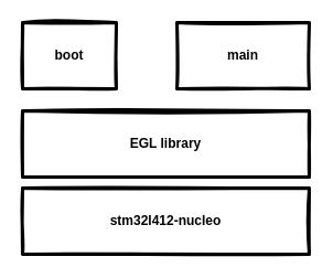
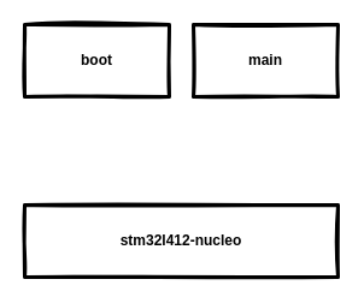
  <mxCell id="0" />
  <mxCell id="1" parent="0" />
- <mxCell id="2" value="boot" style="rounded=0;whiteSpace=wrap;html=1;strokeWidth=3;fontStyle=1;sketch=1;" vertex="1" parent="1"><mxGeometry x="20" y="20" width="85" height="60" as="geometry" /></mxCell>
+ <mxCell id="2" value="boot" style="rounded=0;whiteSpace=wrap;html=1;strokeWidth=3;fontStyle=1;sketch=1;" vertex="1" parent="1"><mxGeometry x="20" y="20" width="120" height="60" as="geometry" /></mxCell>
  <mxCell id="3" value="main" style="rounded=0;whiteSpace=wrap;html=1;strokeWidth=3;fontStyle=1;sketch=1;" vertex="1" parent="1"><mxGeometry x="160" y="20" width="120" height="60" as="geometry" /></mxCell>
- <mxCell id="4" value="EGL library" style="rounded=0;whiteSpace=wrap;html=1;strokeWidth=3;fontStyle=1;sketch=1;" vertex="1" parent="1"><mxGeometry x="20" y="100" width="260" height="60" as="geometry" /></mxCell>
  <mxCell id="5" value="stm32l412-nucleo" style="rounded=0;whiteSpace=wrap;html=1;strokeWidth=3;fontStyle=1;sketch=1;" vertex="1" parent="1"><mxGeometry x="20" y="170" width="260" height="60" as="geometry" /></mxCell>
